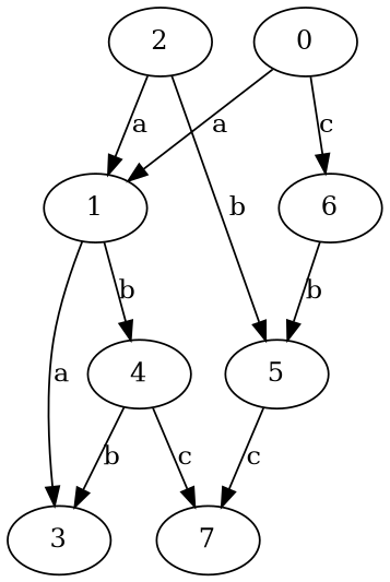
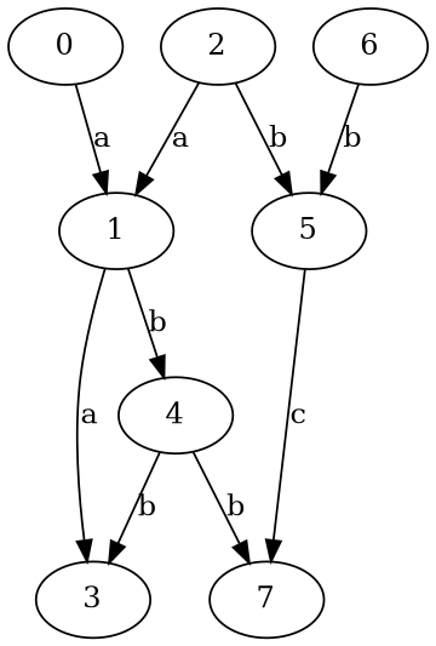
  strict digraph {
    1
    3
    4
    2
    5
    7
    0
    6
    1 -> 3 [label=a]
    1 -> 4 [label=b]
    4 -> 3 [label=b]
-   4 -> 7 [label=c]
+   4 -> 7 [label=b]
    2 -> 1 [label=a]
    2 -> 5 [label=b]
    5 -> 7 [label=c]
    0 -> 1 [label=a]
-   0 -> 6 [label=c]
    6 -> 5 [label=b]
  }
